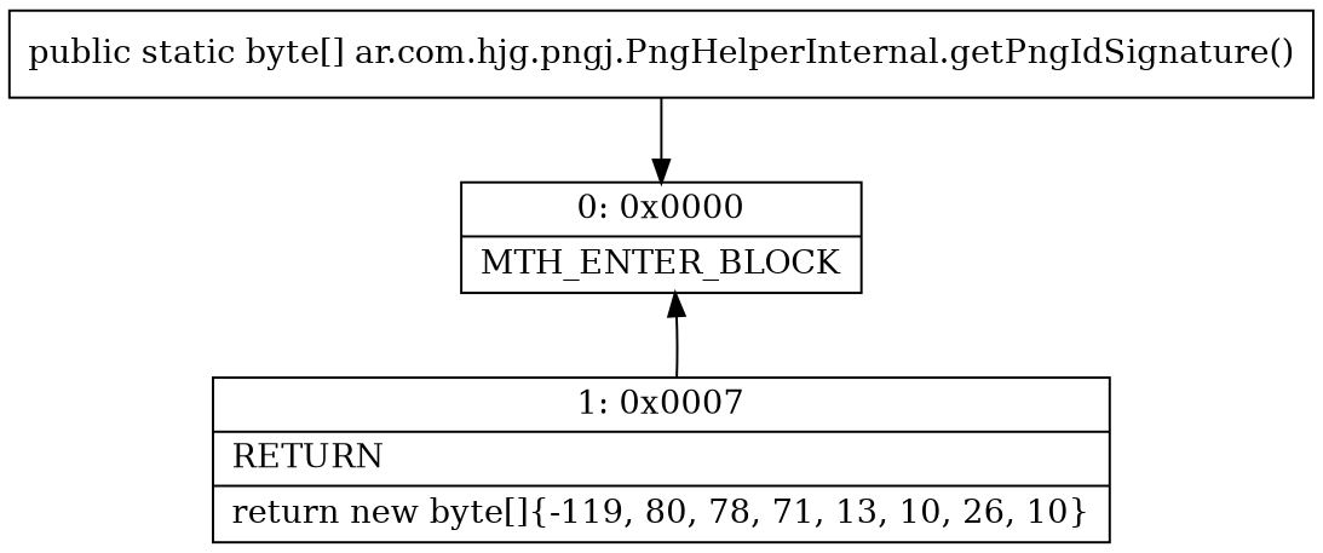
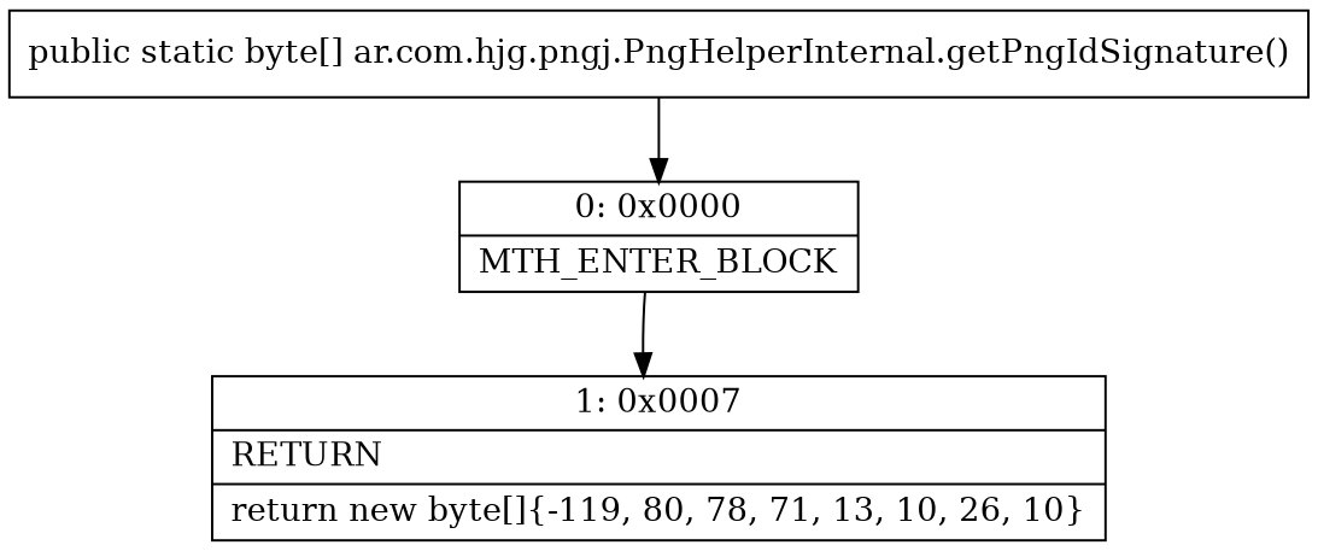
  digraph {
    node [shape=record]
    n1 [label="{0\:\ 0x0000|MTH_ENTER_BLOCK\l}"]
    n2 [label="{1\:\ 0x0007|RETURN\l|return new byte[]\{\-119, 80, 78, 71, 13, 10, 26, 10\}\l}"]
    n3 [label="{public static byte[] ar.com.hjg.pngj.PngHelperInternal.getPngIdSignature() }"]
-   n2 -> n1
+   n1 -> n2
    n3 -> n1
  }
